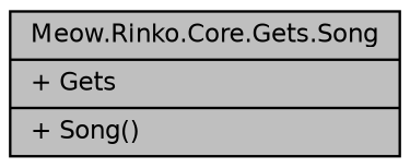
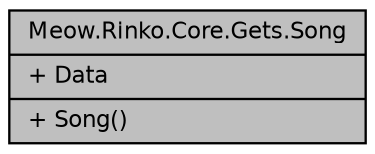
  digraph {
-   n1 [color=black fillcolor=grey75 fontcolor=black fontname=Helvetica fontsize=10 height=0.2 label="{Meow.Rinko.Core.Gets.Song\n|+ Gets\l|+ Song()\l}" shape=record style=filled width=0.4]
+   n1 [color=black fillcolor=grey75 fontcolor=black fontname=Helvetica fontsize=10 height=0.2 label="{Meow.Rinko.Core.Gets.Song\n|+ Data\l|+ Song()\l}" shape=record style=filled width=0.4]
  }
